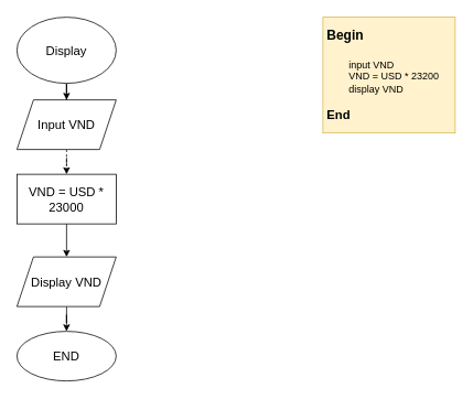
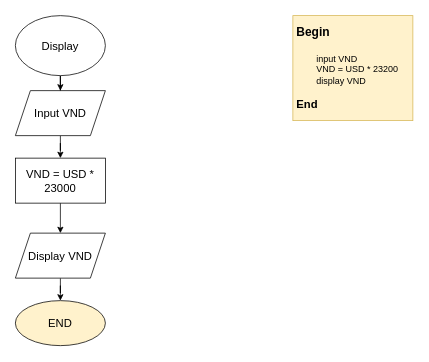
  <mxCell id="0" />
  <mxCell id="1" parent="0" />
  <mxCell id="2" value="&lt;h1&gt;&lt;font style=&quot;font-size: 16px&quot;&gt;Begin&lt;/font&gt;&lt;/h1&gt;&lt;span style=&quot;white-space: pre&quot;&gt;&#09;&lt;/span&gt;input VND&lt;br&gt;&lt;span style=&quot;white-space: pre&quot;&gt;&#09;&lt;/span&gt;VND&amp;nbsp;= USD * 23200&lt;br&gt;&lt;span style=&quot;white-space: pre&quot;&gt;&#09;&lt;/span&gt;display VND&lt;br&gt;&lt;br&gt;&lt;font style=&quot;font-size: 15px&quot;&gt;&lt;b&gt;End&lt;/b&gt;&lt;/font&gt;" style="text;html=1;strokeColor=#d6b656;fillColor=#fff2cc;spacing=5;spacingTop=-20;whiteSpace=wrap;overflow=hidden;rounded=0;" parent="1" vertex="1"><mxGeometry x="390" y="20" width="160" height="140" as="geometry" /></mxCell>
  <mxCell id="3" value="" style="edgeStyle=orthogonalEdgeStyle;rounded=0;orthogonalLoop=1;jettySize=auto;html=1;fontSize=15;" parent="1" source="4" target="6" edge="1"><mxGeometry relative="1" as="geometry" /></mxCell>
  <mxCell id="4" value="Display" style="ellipse;whiteSpace=wrap;html=1;fontSize=15;" parent="1" vertex="1"><mxGeometry x="20" y="20" width="120" height="80" as="geometry" /></mxCell>
- <mxCell id="5" value="" style="edgeStyle=orthogonalEdgeStyle;rounded=0;orthogonalLoop=1;jettySize=auto;html=1;fontSize=15;dashed=1;" parent="1" source="6" target="8" edge="1"><mxGeometry relative="1" as="geometry" /></mxCell>
+ <mxCell id="5" value="" style="edgeStyle=orthogonalEdgeStyle;rounded=0;orthogonalLoop=1;jettySize=auto;html=1;fontSize=15;" parent="1" source="6" target="8" edge="1"><mxGeometry relative="1" as="geometry" /></mxCell>
  <mxCell id="6" value="Input VND" style="shape=parallelogram;perimeter=parallelogramPerimeter;whiteSpace=wrap;html=1;fixedSize=1;fontSize=15;" parent="1" vertex="1"><mxGeometry x="20" y="120" width="120" height="60" as="geometry" /></mxCell>
  <mxCell id="7" value="" style="edgeStyle=orthogonalEdgeStyle;rounded=0;orthogonalLoop=1;jettySize=auto;html=1;fontSize=15;" parent="1" source="8" target="10" edge="1"><mxGeometry relative="1" as="geometry" /></mxCell>
  <mxCell id="8" value="VND = USD * 23000" style="whiteSpace=wrap;html=1;fontSize=15;" parent="1" vertex="1"><mxGeometry x="20" y="210" width="120" height="60" as="geometry" /></mxCell>
  <mxCell id="9" value="" style="edgeStyle=orthogonalEdgeStyle;rounded=0;orthogonalLoop=1;jettySize=auto;html=1;fontSize=15;" parent="1" source="10" target="11" edge="1"><mxGeometry relative="1" as="geometry" /></mxCell>
  <mxCell id="10" value="Display VND" style="shape=parallelogram;perimeter=parallelogramPerimeter;whiteSpace=wrap;html=1;fixedSize=1;fontSize=15;" parent="1" vertex="1"><mxGeometry x="20" y="310" width="120" height="60" as="geometry" /></mxCell>
- <mxCell id="11" value="END" style="ellipse;whiteSpace=wrap;html=1;fontSize=15;" parent="1" vertex="1"><mxGeometry x="20" y="400" width="120" height="60" as="geometry" /></mxCell>
+ <mxCell id="11" value="END" style="ellipse;whiteSpace=wrap;html=1;fontSize=15;fillColor=#fff2cc;" parent="1" vertex="1"><mxGeometry x="20" y="400" width="120" height="60" as="geometry" /></mxCell>
